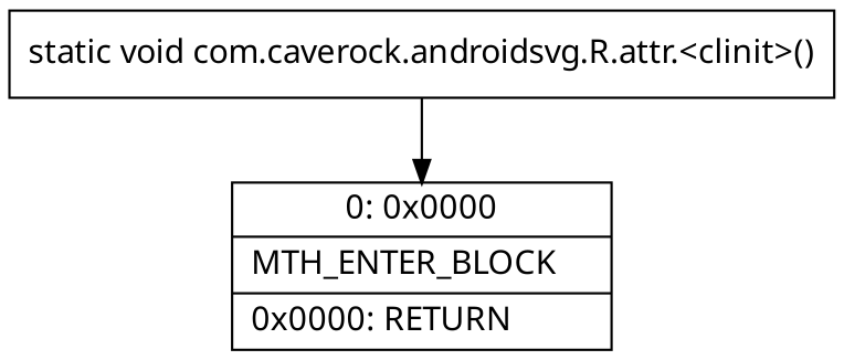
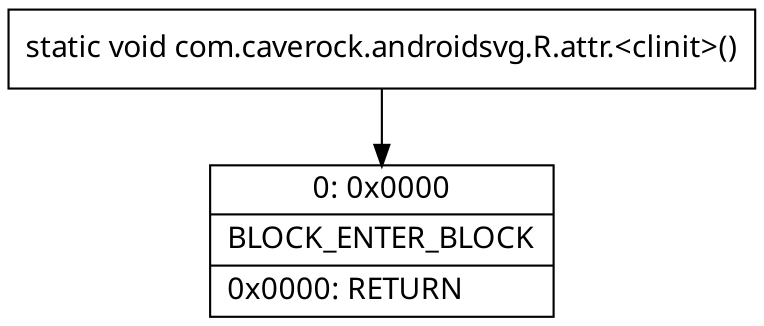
  digraph {
    fontname="Noto Sans"
    node [shape=record fontname="Noto Sans"]
-   n1 [label="{0\:\ 0x0000|MTH_ENTER_BLOCK\l|0x0000: RETURN   \l}"]
+   n1 [label="{0\:\ 0x0000|BLOCK_ENTER_BLOCK\l|0x0000: RETURN   \l}"]
    n2 [label="{static void com.caverock.androidsvg.R.attr.\<clinit\>() }"]
    n2 -> n1 [fontname="Noto Sans"]
  }
